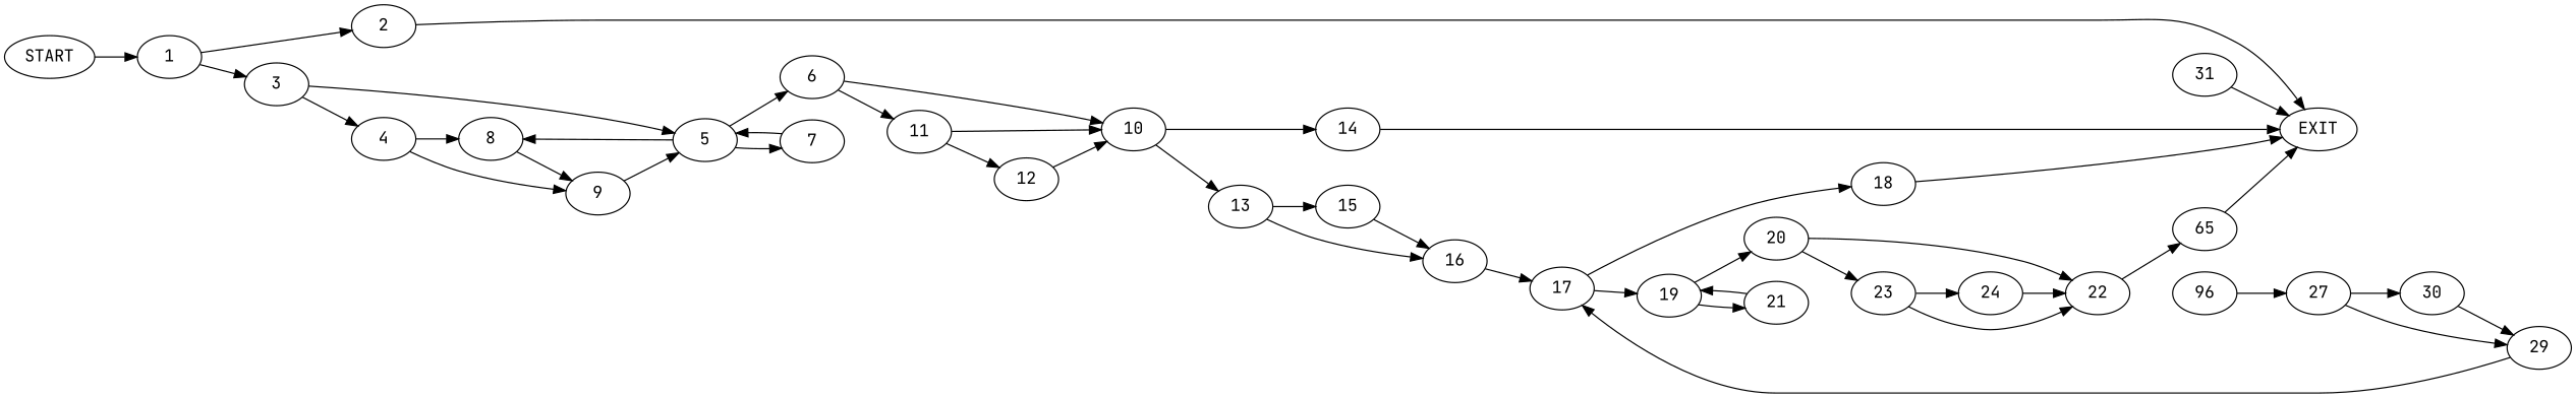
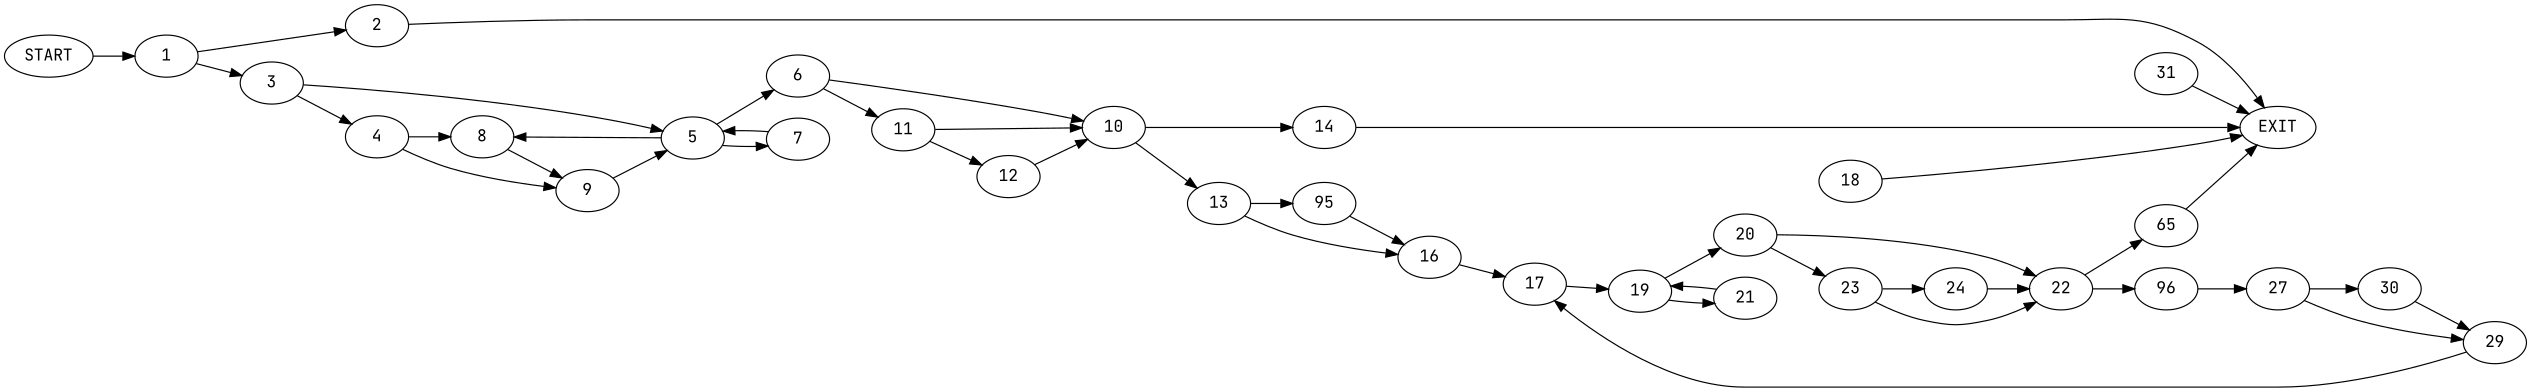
  digraph {
    fontname="JetBrains Mono"
    rankdir=LR
    node [fontname="JetBrains Mono"]
    edge [fontname="JetBrains Mono"]
    n1 [label=START]
    1
    2
    3
    n5 [label=EXIT]
    4
    5
    8
    9
    6
    7
    10
    11
    13
    14
    12
-   15
+   15 [label=95]
    16
    17
    18
    19
    20
    21
    22
    23
    n26 [label=65]
    n27 [label=96]
    24
    27
    29
    30
    31
    n1 -> 1
    1 -> 2
    1 -> 3
    2 -> n5
    3 -> 4
    3 -> 5
    4 -> 8
    4 -> 9
    5 -> 8
    5 -> 6
    5 -> 7
    8 -> 9
    9 -> 5
    6 -> 10
    6 -> 11
    7 -> 5
    10 -> 13
    10 -> 14
    11 -> 10
    11 -> 12
    13 -> 15
    13 -> 16
    14 -> n5
    12 -> 10
    15 -> 16
    16 -> 17
-   17 -> 18
    17 -> 19
    18 -> n5
    19 -> 20
    19 -> 21
    20 -> 22
    20 -> 23
    21 -> 19
    22 -> n26
+   22 -> n27
    23 -> 22
    23 -> 24
    n26 -> n5
    n27 -> 27
    24 -> 22
    27 -> 29
    27 -> 30
    29 -> 17
    30 -> 29
    31 -> n5
  }
